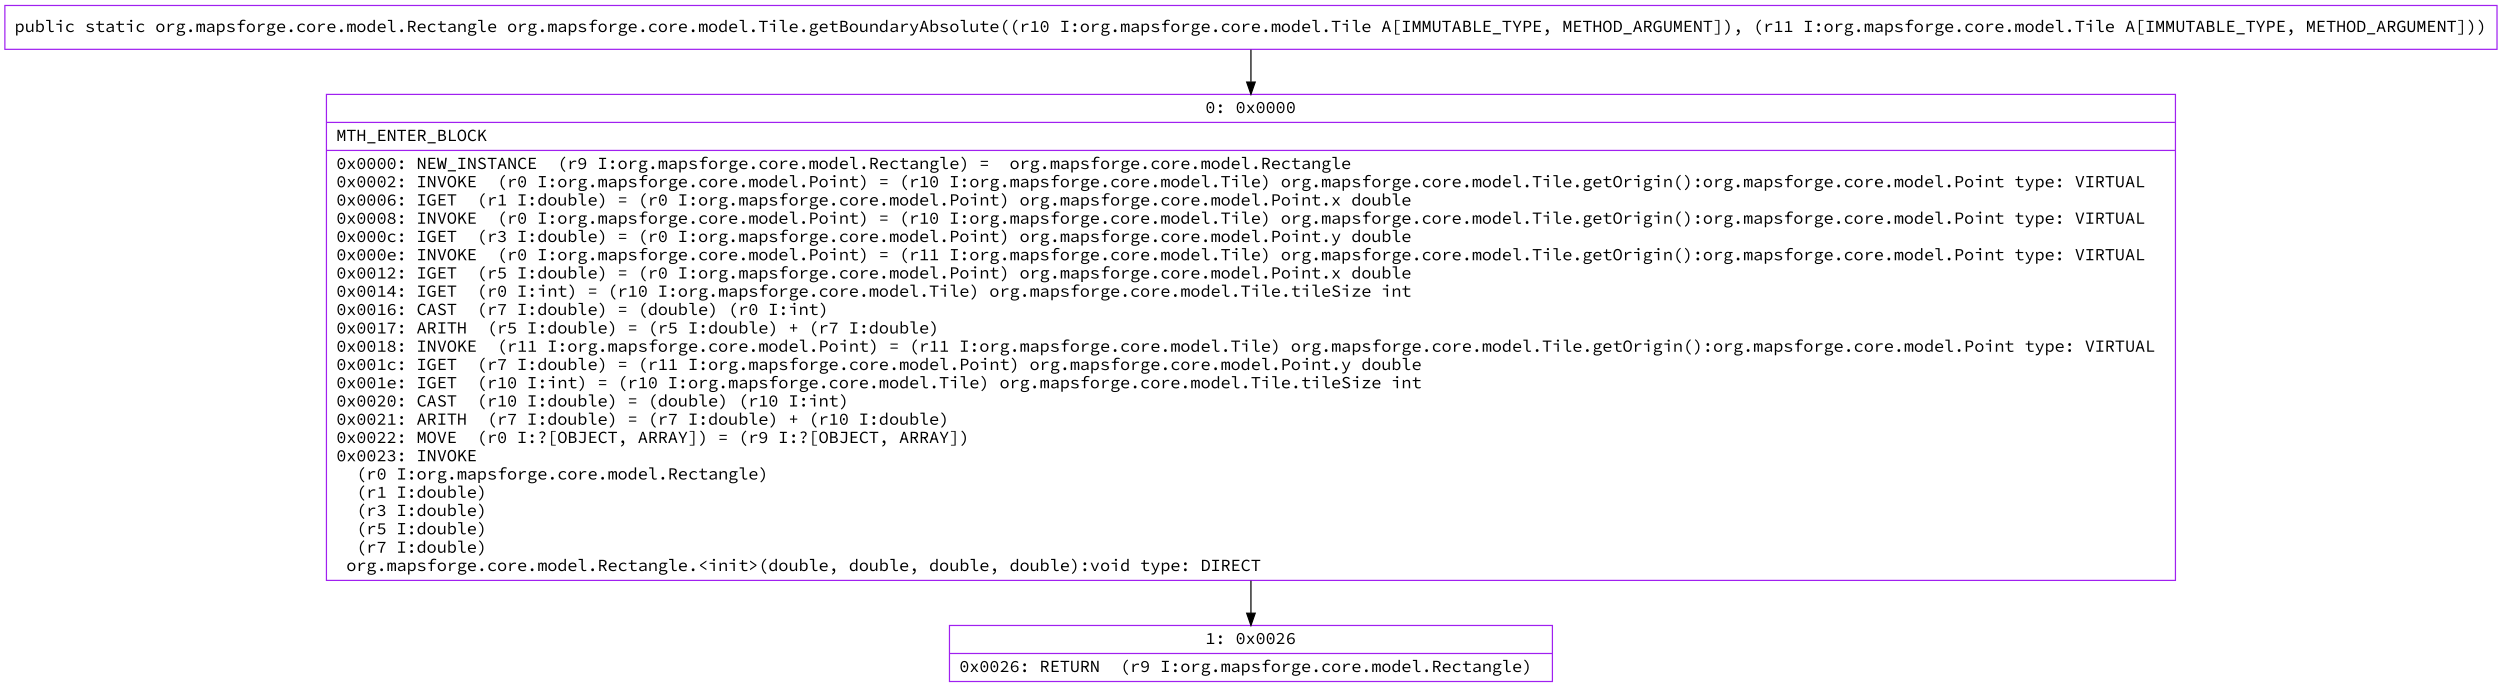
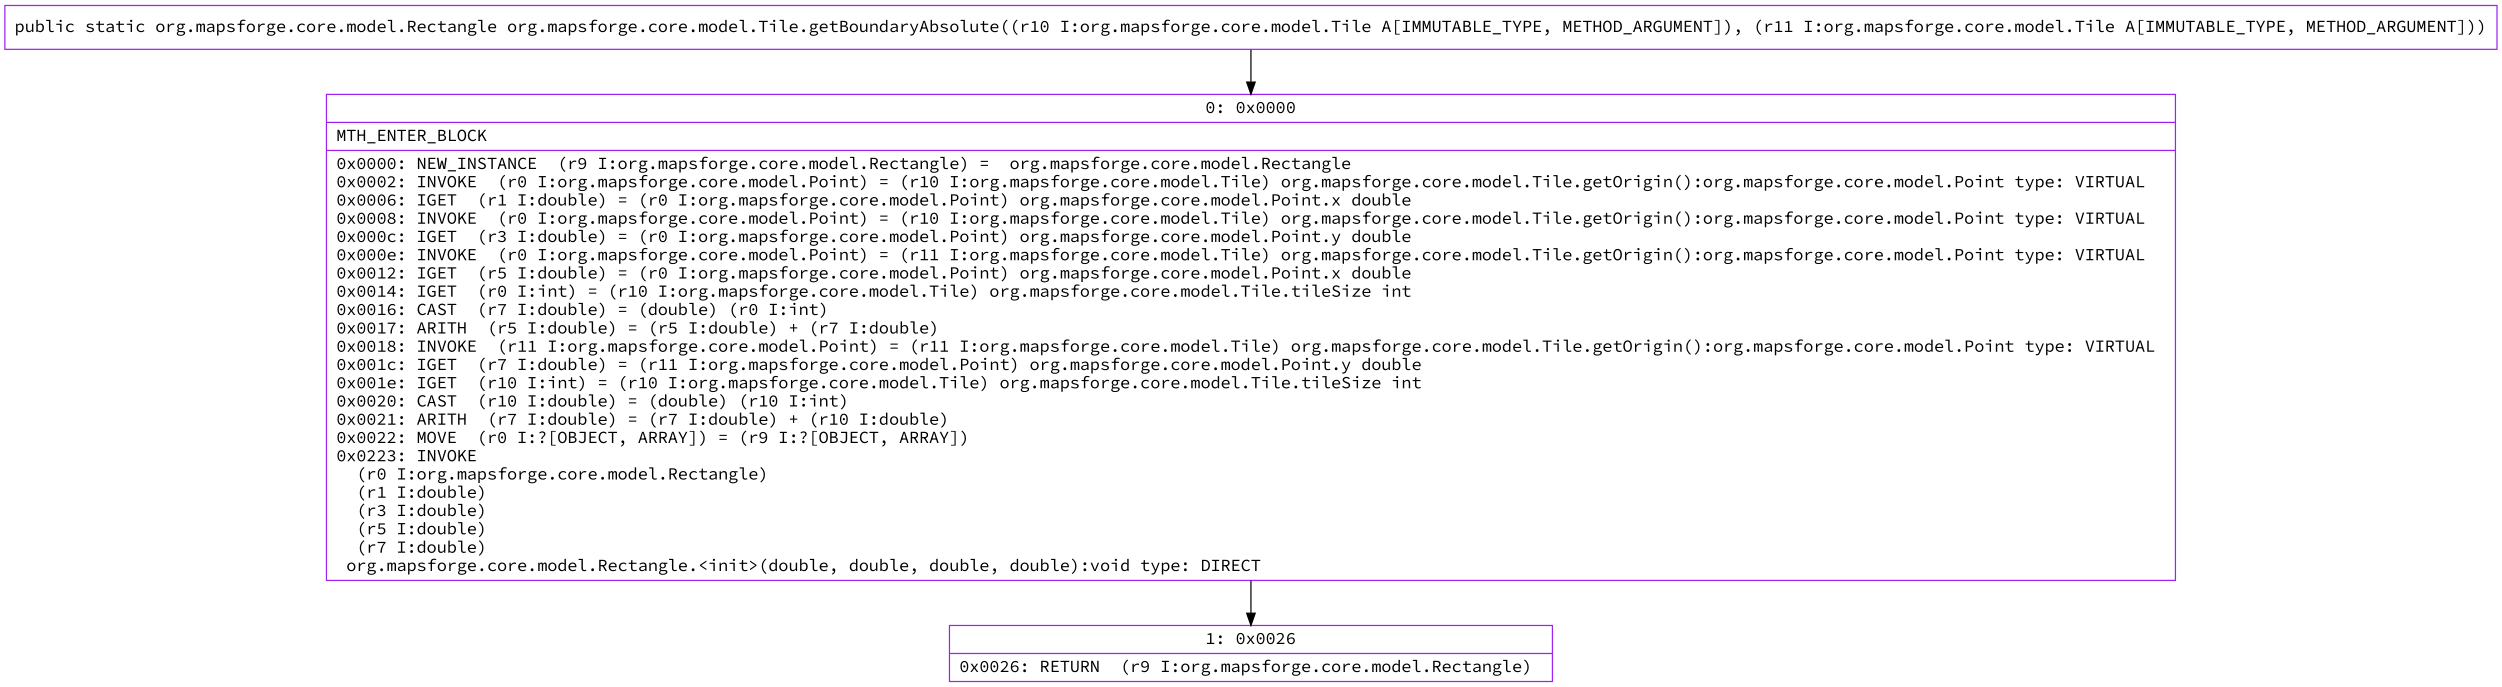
  digraph {
    fontname="Source Code Pro"
    node [shape=record style=filled fillcolor=white color=purple fontname="Source Code Pro"]
    edge [fontname="Source Code Pro"]
-   n1 [label="{0\:\ 0x0000|MTH_ENTER_BLOCK\l|0x0000: NEW_INSTANCE  (r9 I:org.mapsforge.core.model.Rectangle) =  org.mapsforge.core.model.Rectangle \l0x0002: INVOKE  (r0 I:org.mapsforge.core.model.Point) = (r10 I:org.mapsforge.core.model.Tile) org.mapsforge.core.model.Tile.getOrigin():org.mapsforge.core.model.Point type: VIRTUAL \l0x0006: IGET  (r1 I:double) = (r0 I:org.mapsforge.core.model.Point) org.mapsforge.core.model.Point.x double \l0x0008: INVOKE  (r0 I:org.mapsforge.core.model.Point) = (r10 I:org.mapsforge.core.model.Tile) org.mapsforge.core.model.Tile.getOrigin():org.mapsforge.core.model.Point type: VIRTUAL \l0x000c: IGET  (r3 I:double) = (r0 I:org.mapsforge.core.model.Point) org.mapsforge.core.model.Point.y double \l0x000e: INVOKE  (r0 I:org.mapsforge.core.model.Point) = (r11 I:org.mapsforge.core.model.Tile) org.mapsforge.core.model.Tile.getOrigin():org.mapsforge.core.model.Point type: VIRTUAL \l0x0012: IGET  (r5 I:double) = (r0 I:org.mapsforge.core.model.Point) org.mapsforge.core.model.Point.x double \l0x0014: IGET  (r0 I:int) = (r10 I:org.mapsforge.core.model.Tile) org.mapsforge.core.model.Tile.tileSize int \l0x0016: CAST  (r7 I:double) = (double) (r0 I:int) \l0x0017: ARITH  (r5 I:double) = (r5 I:double) + (r7 I:double) \l0x0018: INVOKE  (r11 I:org.mapsforge.core.model.Point) = (r11 I:org.mapsforge.core.model.Tile) org.mapsforge.core.model.Tile.getOrigin():org.mapsforge.core.model.Point type: VIRTUAL \l0x001c: IGET  (r7 I:double) = (r11 I:org.mapsforge.core.model.Point) org.mapsforge.core.model.Point.y double \l0x001e: IGET  (r10 I:int) = (r10 I:org.mapsforge.core.model.Tile) org.mapsforge.core.model.Tile.tileSize int \l0x0020: CAST  (r10 I:double) = (double) (r10 I:int) \l0x0021: ARITH  (r7 I:double) = (r7 I:double) + (r10 I:double) \l0x0022: MOVE  (r0 I:?[OBJECT, ARRAY]) = (r9 I:?[OBJECT, ARRAY]) \l0x0023: INVOKE  \l  (r0 I:org.mapsforge.core.model.Rectangle)\l  (r1 I:double)\l  (r3 I:double)\l  (r5 I:double)\l  (r7 I:double)\l org.mapsforge.core.model.Rectangle.\<init\>(double, double, double, double):void type: DIRECT \l}"]
+   n1 [label="{0\:\ 0x0000|MTH_ENTER_BLOCK\l|0x0000: NEW_INSTANCE  (r9 I:org.mapsforge.core.model.Rectangle) =  org.mapsforge.core.model.Rectangle \l0x0002: INVOKE  (r0 I:org.mapsforge.core.model.Point) = (r10 I:org.mapsforge.core.model.Tile) org.mapsforge.core.model.Tile.getOrigin():org.mapsforge.core.model.Point type: VIRTUAL \l0x0006: IGET  (r1 I:double) = (r0 I:org.mapsforge.core.model.Point) org.mapsforge.core.model.Point.x double \l0x0008: INVOKE  (r0 I:org.mapsforge.core.model.Point) = (r10 I:org.mapsforge.core.model.Tile) org.mapsforge.core.model.Tile.getOrigin():org.mapsforge.core.model.Point type: VIRTUAL \l0x000c: IGET  (r3 I:double) = (r0 I:org.mapsforge.core.model.Point) org.mapsforge.core.model.Point.y double \l0x000e: INVOKE  (r0 I:org.mapsforge.core.model.Point) = (r11 I:org.mapsforge.core.model.Tile) org.mapsforge.core.model.Tile.getOrigin():org.mapsforge.core.model.Point type: VIRTUAL \l0x0012: IGET  (r5 I:double) = (r0 I:org.mapsforge.core.model.Point) org.mapsforge.core.model.Point.x double \l0x0014: IGET  (r0 I:int) = (r10 I:org.mapsforge.core.model.Tile) org.mapsforge.core.model.Tile.tileSize int \l0x0016: CAST  (r7 I:double) = (double) (r0 I:int) \l0x0017: ARITH  (r5 I:double) = (r5 I:double) + (r7 I:double) \l0x0018: INVOKE  (r11 I:org.mapsforge.core.model.Point) = (r11 I:org.mapsforge.core.model.Tile) org.mapsforge.core.model.Tile.getOrigin():org.mapsforge.core.model.Point type: VIRTUAL \l0x001c: IGET  (r7 I:double) = (r11 I:org.mapsforge.core.model.Point) org.mapsforge.core.model.Point.y double \l0x001e: IGET  (r10 I:int) = (r10 I:org.mapsforge.core.model.Tile) org.mapsforge.core.model.Tile.tileSize int \l0x0020: CAST  (r10 I:double) = (double) (r10 I:int) \l0x0021: ARITH  (r7 I:double) = (r7 I:double) + (r10 I:double) \l0x0022: MOVE  (r0 I:?[OBJECT, ARRAY]) = (r9 I:?[OBJECT, ARRAY]) \l0x0223: INVOKE  \l  (r0 I:org.mapsforge.core.model.Rectangle)\l  (r1 I:double)\l  (r3 I:double)\l  (r5 I:double)\l  (r7 I:double)\l org.mapsforge.core.model.Rectangle.\<init\>(double, double, double, double):void type: DIRECT \l}"]
    n2 [label="{1\:\ 0x0026|0x0026: RETURN  (r9 I:org.mapsforge.core.model.Rectangle) \l}"]
    n3 [label="{public static org.mapsforge.core.model.Rectangle org.mapsforge.core.model.Tile.getBoundaryAbsolute((r10 I:org.mapsforge.core.model.Tile A[IMMUTABLE_TYPE, METHOD_ARGUMENT]), (r11 I:org.mapsforge.core.model.Tile A[IMMUTABLE_TYPE, METHOD_ARGUMENT])) }"]
    n1 -> n2
    n3 -> n1
  }
